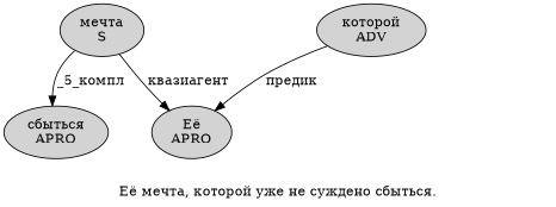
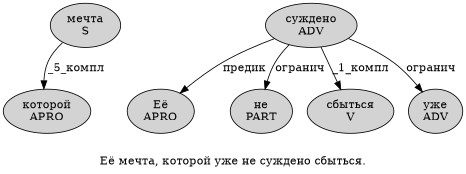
  digraph {
    label="Её мечта, которой уже не суждено сбыться."
    node [fillcolor=lightgray penwidth=1 shape=ellipse style=filled]
    n1 [label="Её\nAPRO"]
    n2 [label="мечта\nS"]
-   n3 [label="сбыться\nAPRO"]
-   n6 [label="которой\nADV"]
-   n2 -> n1 [label="квазиагент"]
+   n3 [label="которой\nAPRO"]
+   n4 [label="уже\nADV"]
+   n5 [label="не\nPART"]
+   n6 [label="суждено\nADV"]
+   n7 [label="сбыться\nV"]
    n2 -> n3 [label="_5_компл"]
    n6 -> n1 [label="предик"]
+   n6 -> n4 [label="огранич"]
+   n6 -> n5 [label="огранич"]
+   n6 -> n7 [label="_1_компл"]
  }
